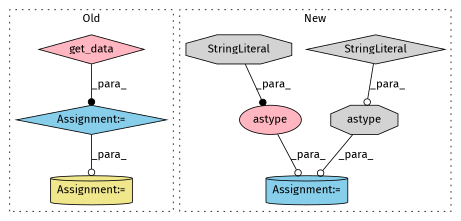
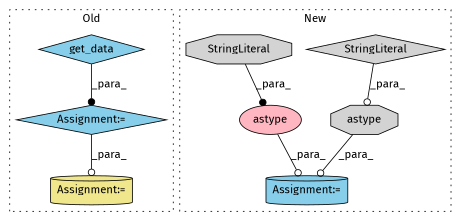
  digraph {
    fontname="Fira Sans"
    node [a=32 l=1 shape=diamond style=filled fillcolor=lightgrey fontname="Fira Sans"]
    edge [arrowhead=odot fontname="Fira Sans"]
-   n1 [l=10 label=get_data s=10028 fillcolor=lightpink]
+   n1 [l=10 label=get_data s=10028 fillcolor=skyblue]
    n2 [a=7 label="Assignment:=" s=10243 shape=cylinder fillcolor=khaki]
    n3 [a=7 label="Assignment:=" s=10014 fillcolor=skyblue]
    n4 [l="7,1" label=astype s="8040,8052" shape=octagon]
    n5 [a=7 label="Assignment:=" s=8004 shape=cylinder fillcolor=skyblue]
    n6 [a=45 l=5 label=StringLiteral s=8047]
    n7 [l="7,1" label=astype s="8074,8086" shape=ellipse fillcolor=lightpink]
    n8 [a=45 l=5 label=StringLiteral s=8081 shape=octagon]
    subgraph cluster_1 {
      label=Old
      style=dotted
      n1
      n2
      n3
    }
    subgraph cluster_2 {
      label=New
      style=dotted
      n4
      n5
      n6
      n7
      n8
    }
    n1 -> n3 [label=_para_ arrowhead=dot]
    n3 -> n2 [label=_para_]
    n4 -> n5 [label=_para_]
    n6 -> n4 [label=_para_]
    n7 -> n5 [label=_para_]
    n8 -> n7 [label=_para_ arrowhead=dot]
  }
